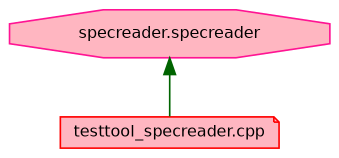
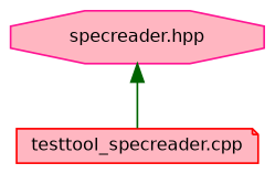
  digraph {
    node [fillcolor=lightpink fontname=Helvetica fontsize=10 style=filled]
-   n1 [color=deeppink fontcolor=black height=0.2 label="specreader.specreader" shape=octagon width=0.4]
+   n1 [color=deeppink fontcolor=black height=0.2 label="specreader.hpp" shape=octagon width=0.4]
    n2 [color=red height=0.2 label="testtool_specreader.cpp" shape=note width=0.4]
    n1 -> n2 [color=darkgreen dir=back fontname=Helvetica fontsize=10 labelfontname=Helvetica labelfontsize=10 style=solid]
  }
